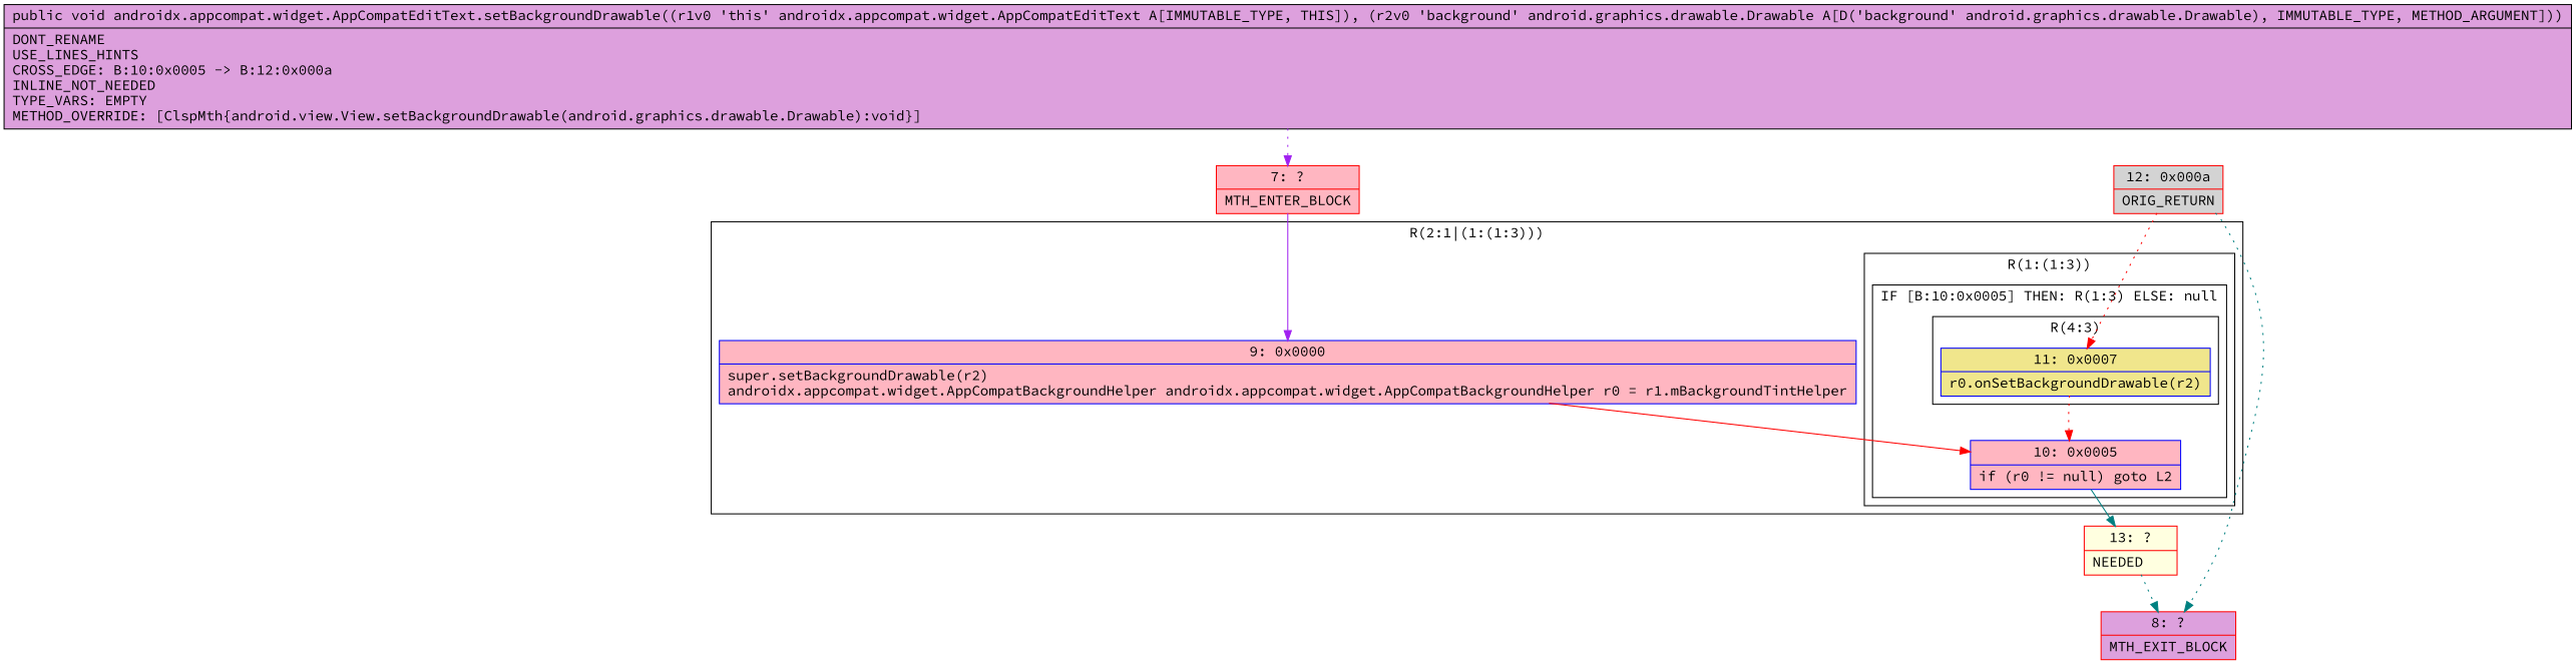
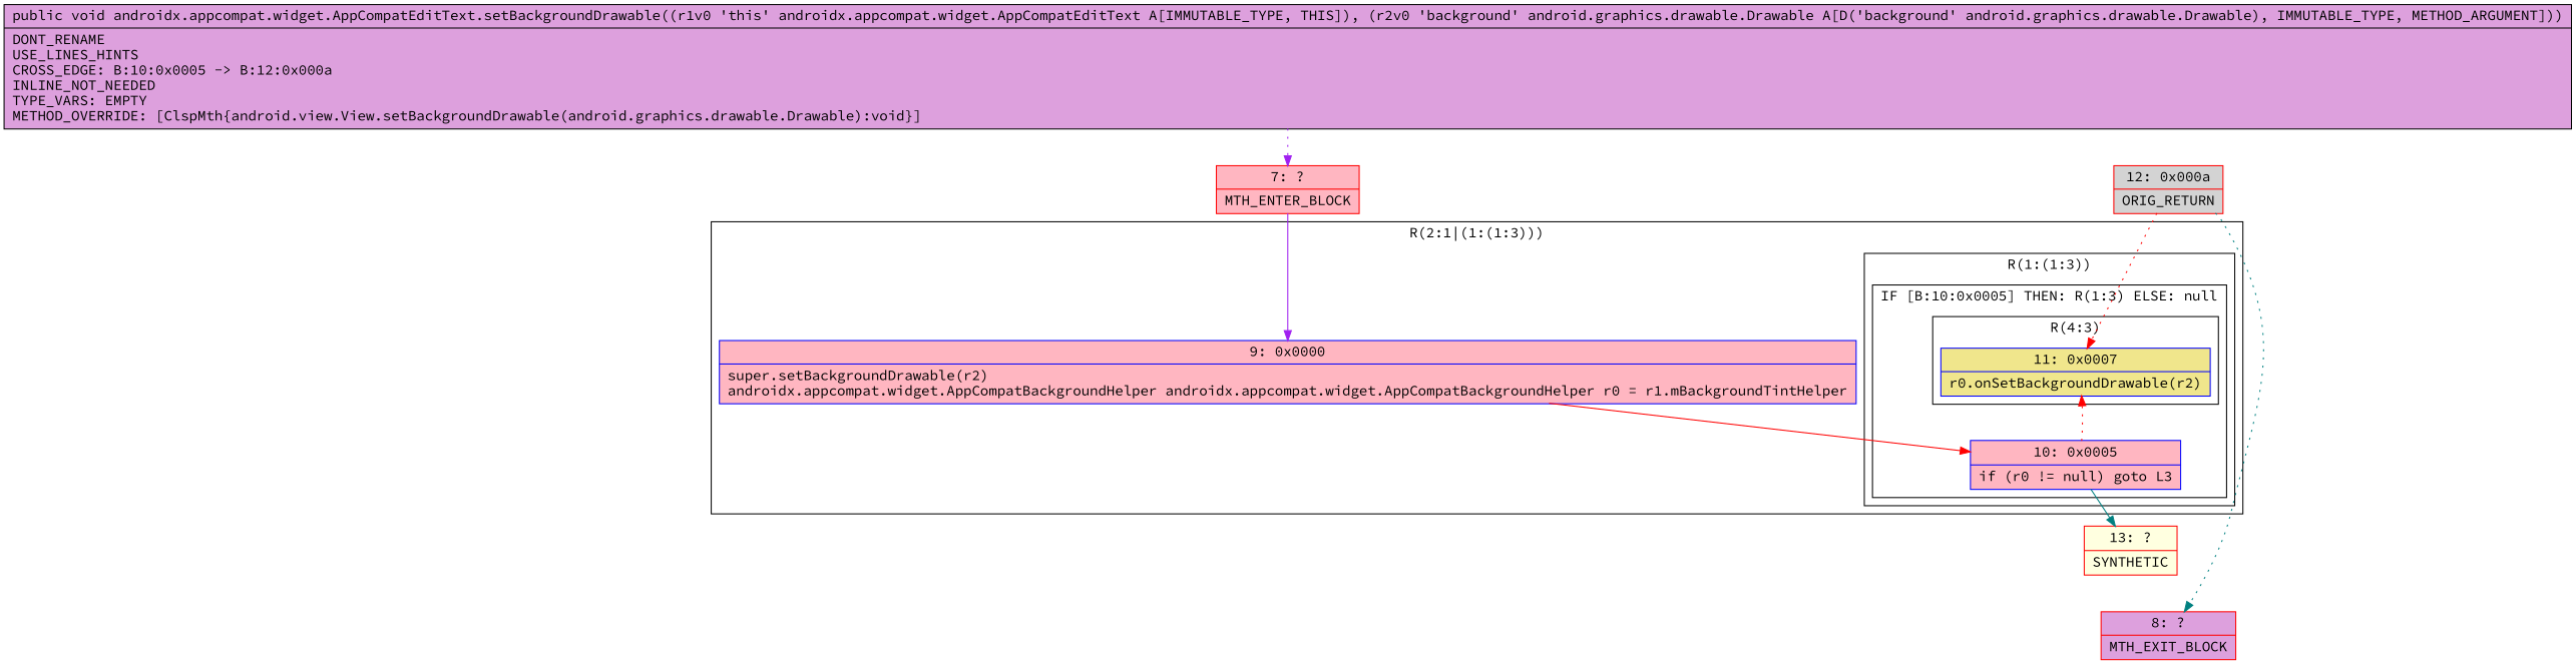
  digraph {
    fontname="Source Code Pro"
    node [color=red fillcolor=lightpink fontname="Source Code Pro" shape=record style=filled]
    edge [color=red fontname="Source Code Pro" style=dotted]
    n1 [color=blue fillcolor=khaki label="{11\:\ 0x0007|r0.onSetBackgroundDrawable(r2)\l}"]
-   n2 [color=blue label="{10\:\ 0x0005|if (r0 != null) goto L2\l}"]
+   n2 [color=blue label="{10\:\ 0x0005|if (r0 != null) goto L3\l}"]
    n3 [color=blue label="{9\:\ 0x0000|super.setBackgroundDrawable(r2)\landroidx.appcompat.widget.AppCompatBackgroundHelper androidx.appcompat.widget.AppCompatBackgroundHelper r0 = r1.mBackgroundTintHelper\l}"]
-   n4 [fillcolor=lightyellow label="{13\:\ ?|NEEDED\l}"]
+   n4 [fillcolor=lightyellow label="{13\:\ ?|SYNTHETIC\l}"]
    n5 [fillcolor=plum label="{8\:\ ?|MTH_EXIT_BLOCK\l}"]
    n6 [fillcolor=lightgrey label="{12\:\ 0x000a|ORIG_RETURN\l}"]
    n7 [label="{7\:\ ?|MTH_ENTER_BLOCK\l}"]
    n8 [fillcolor=plum label="{public void androidx.appcompat.widget.AppCompatEditText.setBackgroundDrawable((r1v0 'this' androidx.appcompat.widget.AppCompatEditText A[IMMUTABLE_TYPE, THIS]), (r2v0 'background' android.graphics.drawable.Drawable A[D('background' android.graphics.drawable.Drawable), IMMUTABLE_TYPE, METHOD_ARGUMENT]))  | DONT_RENAME\lUSE_LINES_HINTS\lCROSS_EDGE: B:10:0x0005 \-\> B:12:0x000a\lINLINE_NOT_NEEDED\lTYPE_VARS: EMPTY\lMETHOD_OVERRIDE: [ClspMth\{android.view.View.setBackgroundDrawable(android.graphics.drawable.Drawable):void\}]\l}" color=""]
    subgraph cluster_1 {
      label="R(2:1|(1:(1:3)))"
      n3
      subgraph cluster_2 {
        label="R(1:(1:3))"
        subgraph cluster_3 {
          label="IF [B:10:0x0005] THEN: R(1:3) ELSE: null"
          n2
          subgraph cluster_4 {
            label="R(4:3)"
            n1
          }
        }
      }
    }
-   n1 -> n2
+   n2 -> n1
    n2 -> n4 [color=teal style=solid]
    n3 -> n2 [style=solid]
-   n4 -> n5 [color=teal]
    n6 -> n1
    n6 -> n5 [color=teal]
    n7 -> n3 [color=purple style=solid]
    n8 -> n7 [color=purple]
  }
